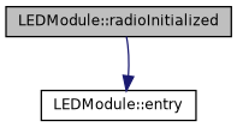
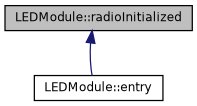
  digraph {
    rankdir=TB
    node [color=black fontname=Helvetica fontsize=10 shape=record style=filled]
    n1 [fillcolor=grey75 fontcolor=black height=0.2 label="LEDModule::radioInitialized" width=0.4]
    n2 [fillcolor=white height=0.2 label="LEDModule::entry" width=0.4]
-   n2 -> n1 [color=midnightblue dir=back fontname=Helvetica fontsize=10 labelfontname=Helvetica labelfontsize=10 style=solid]
+   n1 -> n2 [color=midnightblue dir=back fontname=Helvetica fontsize=10 labelfontname=Helvetica labelfontsize=10 style=solid]
  }
